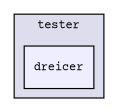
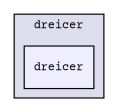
  digraph {
    compound=true
    fontname="Courier Prime"
    n1 [fillcolor="#eeeeff" fontname="Courier Prime" fontsize=10 label=dreicer pencolor=black shape=box style=filled]
    subgraph cluster_1 {
      bgcolor="#ddddee"
      fontsize=10
-     label=tester
+     label=dreicer
      pencolor=black
      n1
    }
  }
